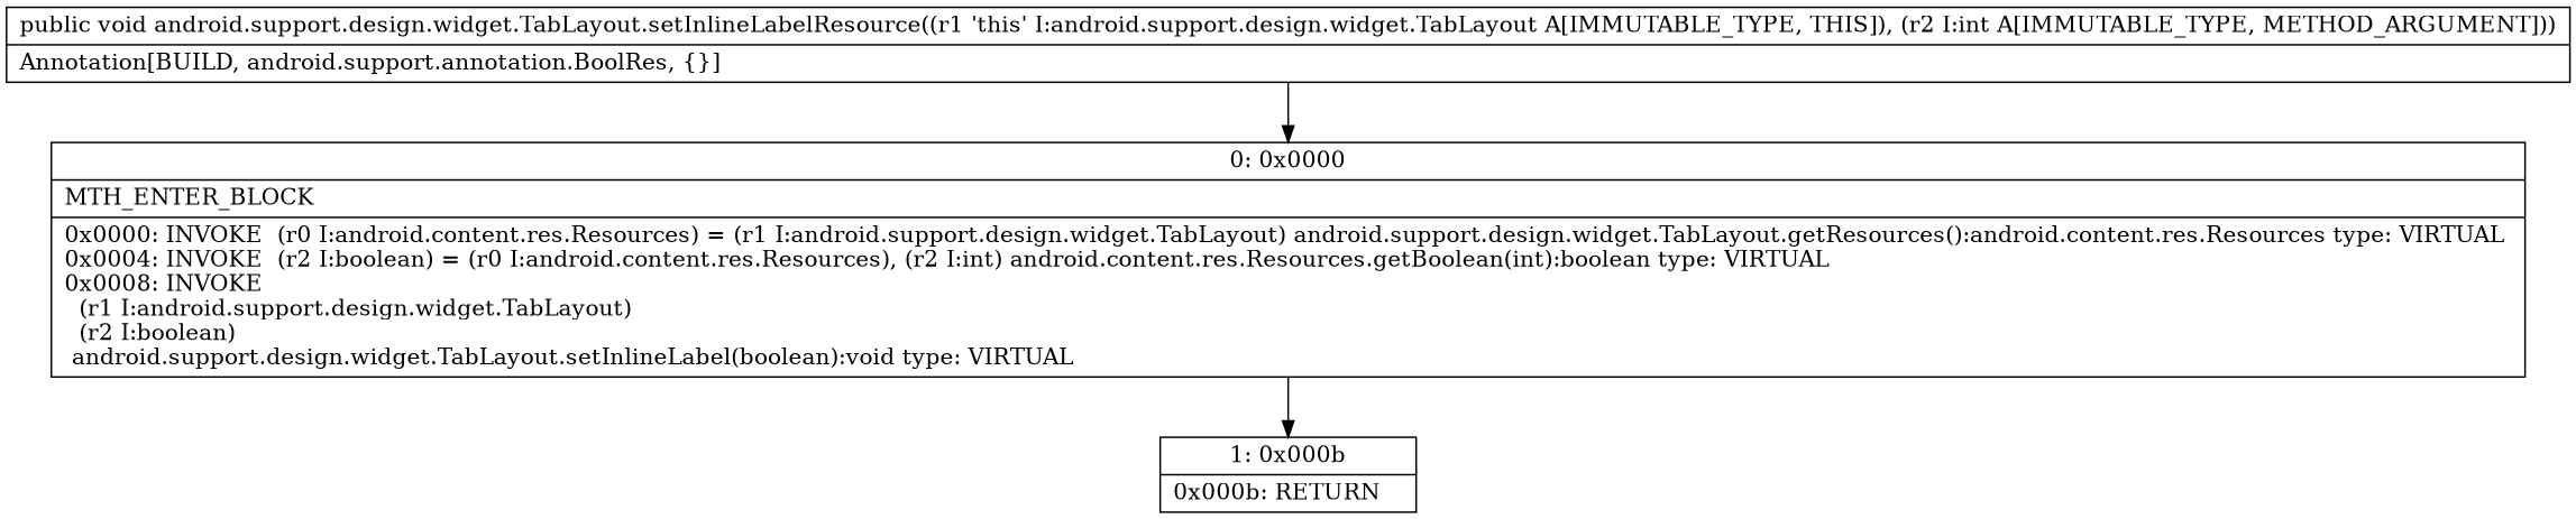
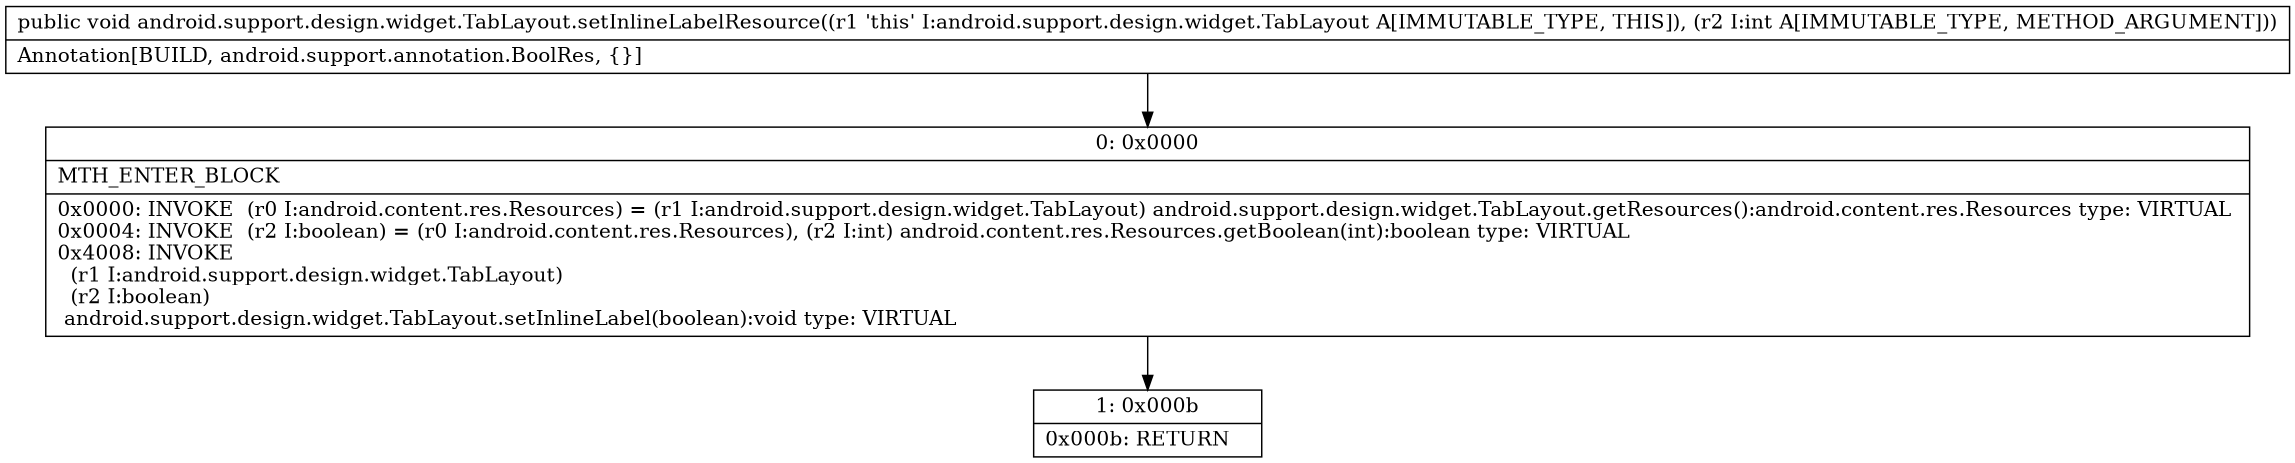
  digraph {
    node [shape=record]
-   n1 [label="{0\:\ 0x0000|MTH_ENTER_BLOCK\l|0x0000: INVOKE  (r0 I:android.content.res.Resources) = (r1 I:android.support.design.widget.TabLayout) android.support.design.widget.TabLayout.getResources():android.content.res.Resources type: VIRTUAL \l0x0004: INVOKE  (r2 I:boolean) = (r0 I:android.content.res.Resources), (r2 I:int) android.content.res.Resources.getBoolean(int):boolean type: VIRTUAL \l0x0008: INVOKE  \l  (r1 I:android.support.design.widget.TabLayout)\l  (r2 I:boolean)\l android.support.design.widget.TabLayout.setInlineLabel(boolean):void type: VIRTUAL \l}"]
+   n1 [label="{0\:\ 0x0000|MTH_ENTER_BLOCK\l|0x0000: INVOKE  (r0 I:android.content.res.Resources) = (r1 I:android.support.design.widget.TabLayout) android.support.design.widget.TabLayout.getResources():android.content.res.Resources type: VIRTUAL \l0x0004: INVOKE  (r2 I:boolean) = (r0 I:android.content.res.Resources), (r2 I:int) android.content.res.Resources.getBoolean(int):boolean type: VIRTUAL \l0x4008: INVOKE  \l  (r1 I:android.support.design.widget.TabLayout)\l  (r2 I:boolean)\l android.support.design.widget.TabLayout.setInlineLabel(boolean):void type: VIRTUAL \l}"]
    n2 [label="{1\:\ 0x000b|0x000b: RETURN   \l}"]
    n3 [label="{public void android.support.design.widget.TabLayout.setInlineLabelResource((r1 'this' I:android.support.design.widget.TabLayout A[IMMUTABLE_TYPE, THIS]), (r2 I:int A[IMMUTABLE_TYPE, METHOD_ARGUMENT]))  | Annotation[BUILD, android.support.annotation.BoolRes, \{\}]\l}"]
    n1 -> n2
    n3 -> n1
  }
